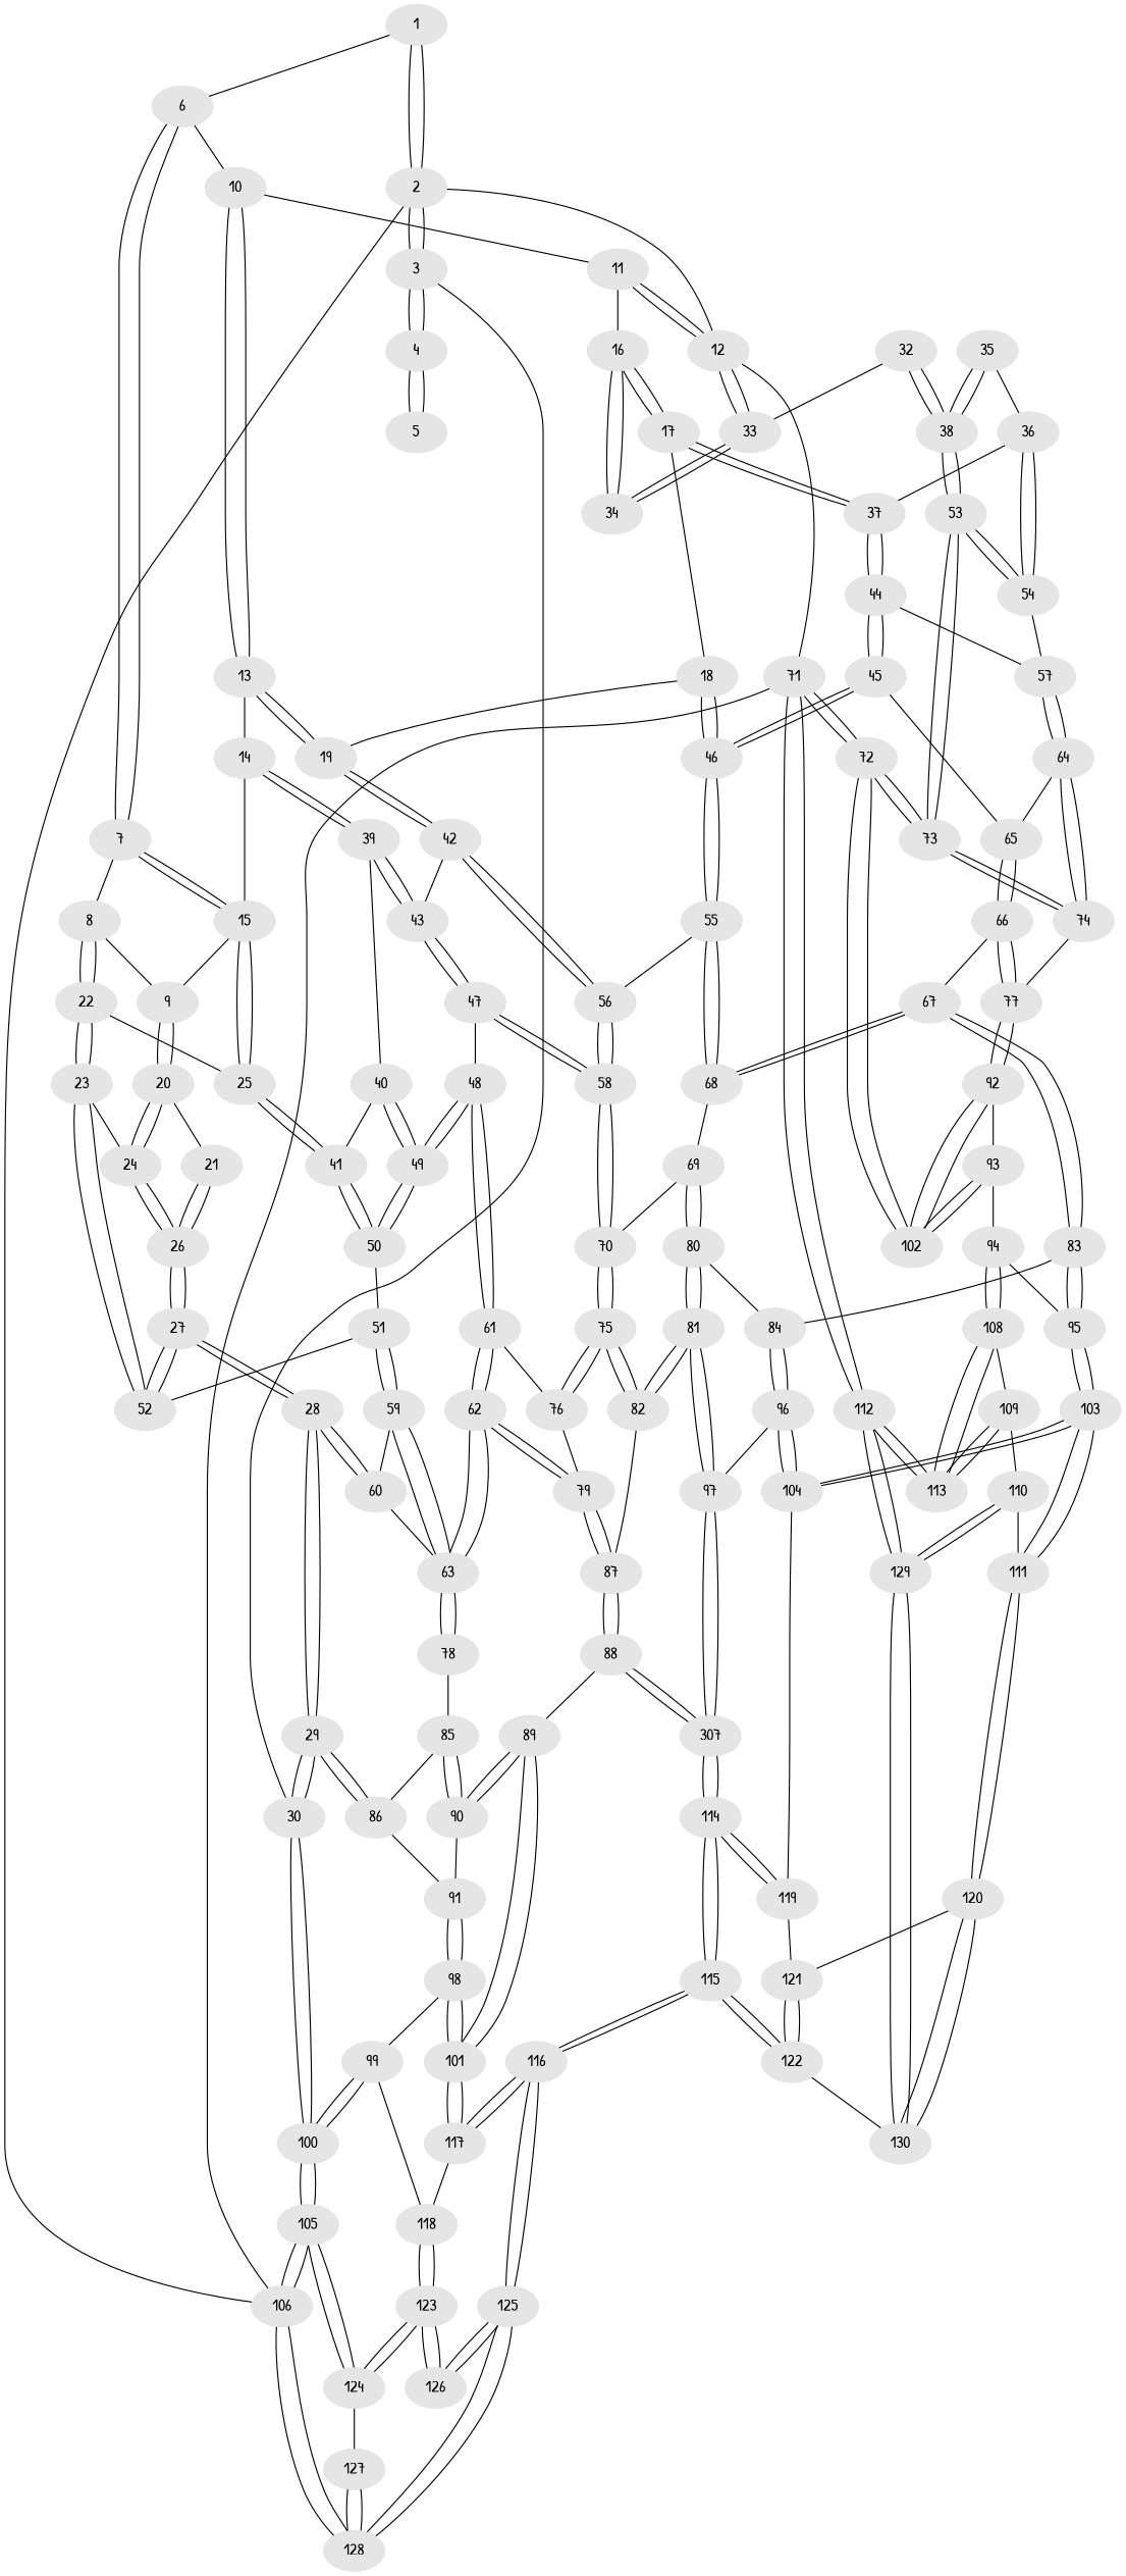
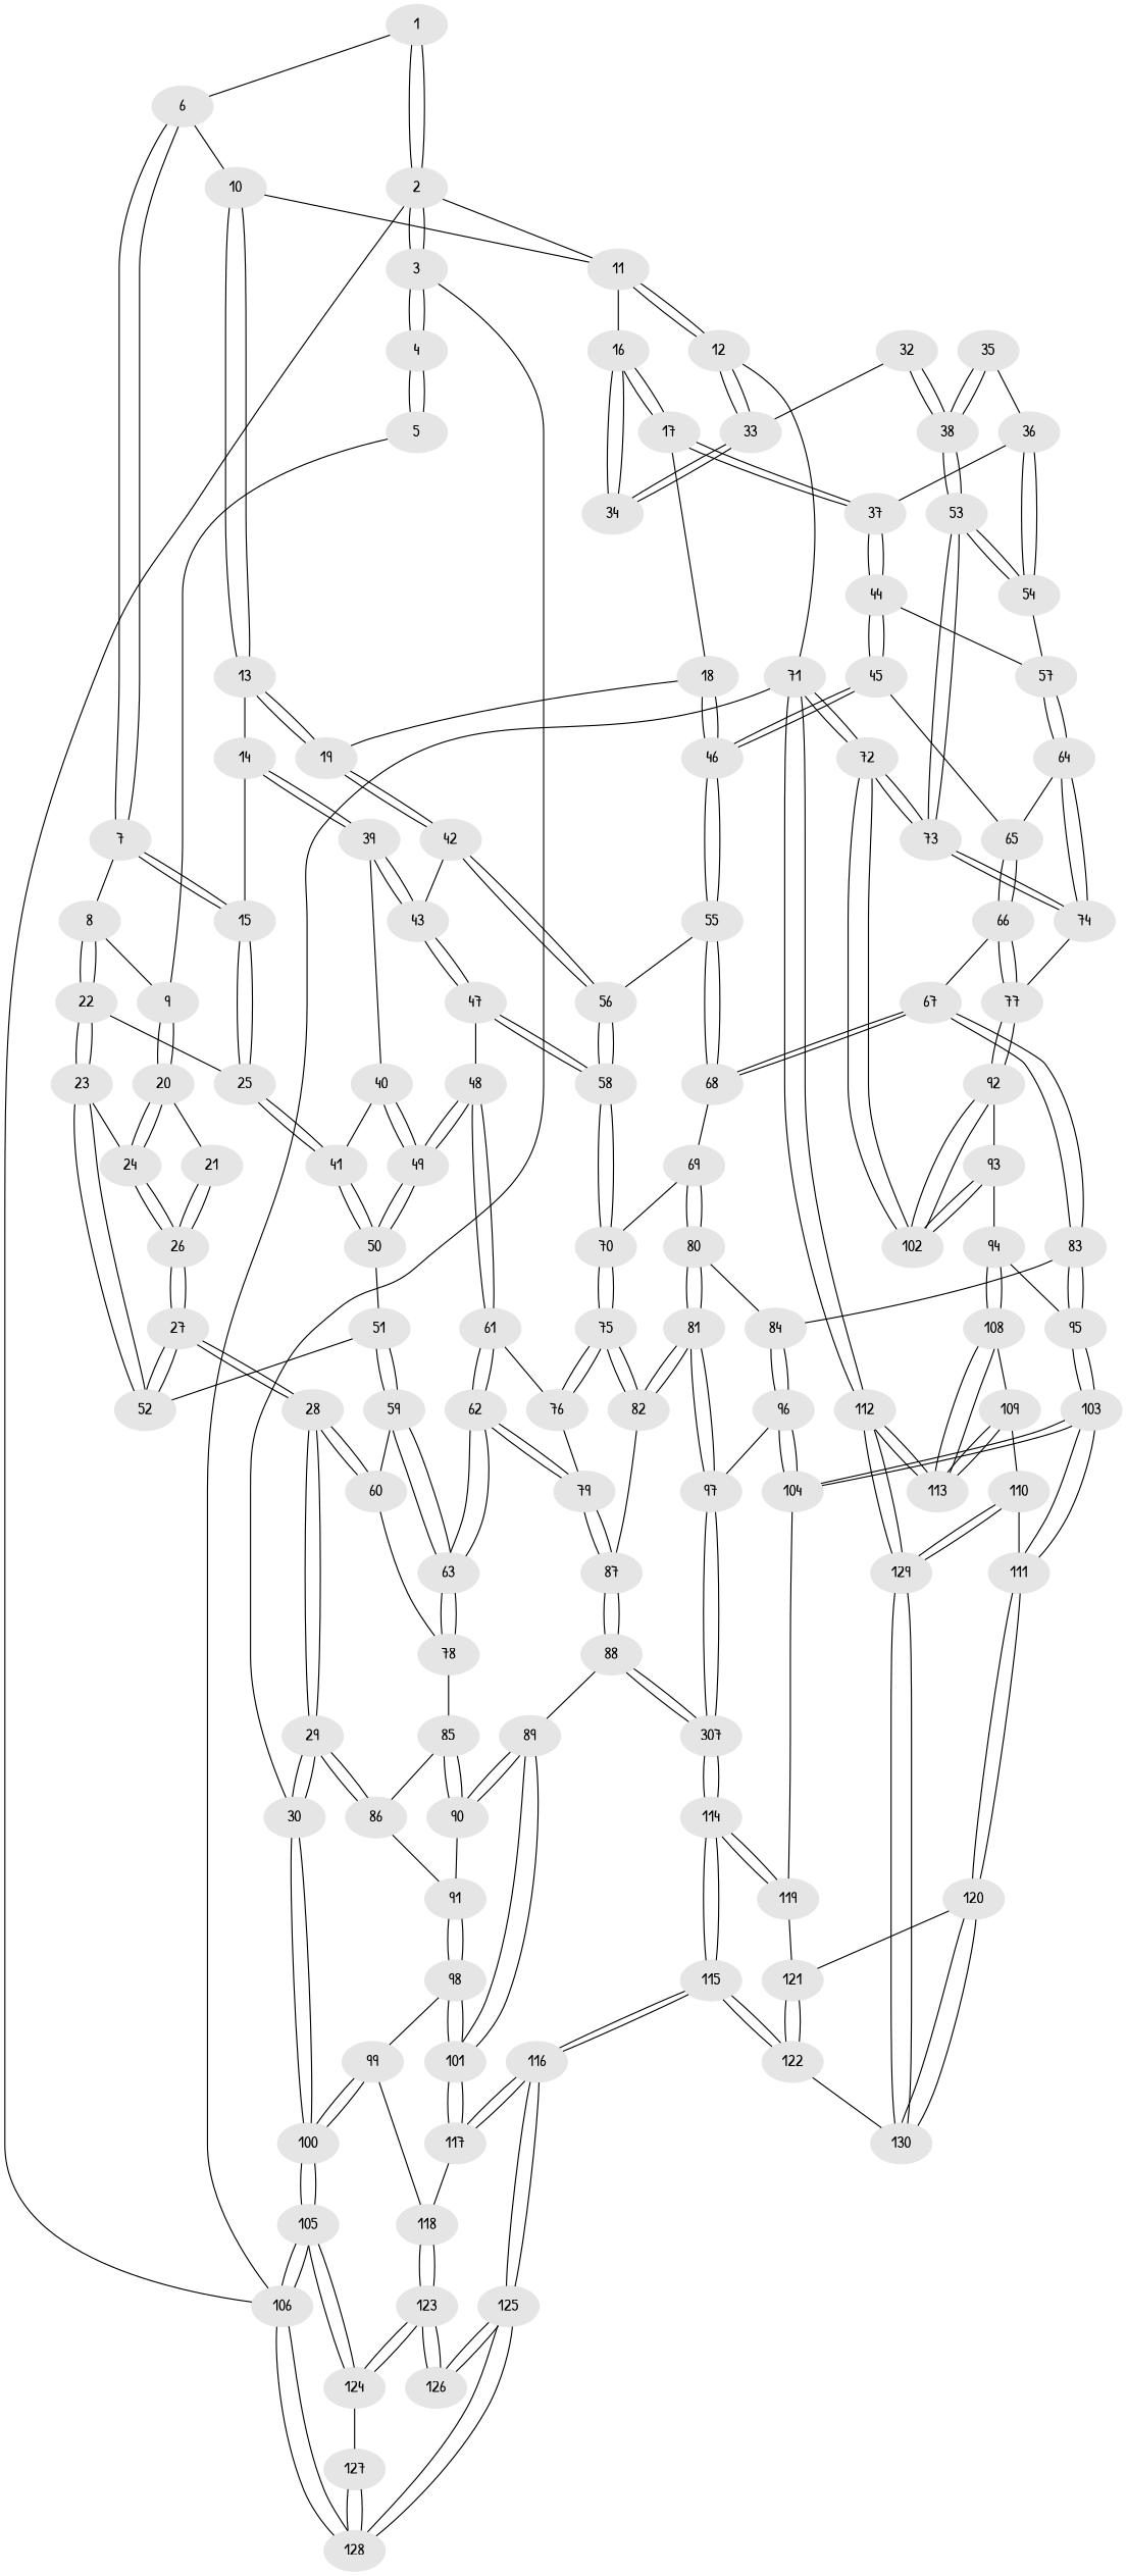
  graph {
    fontname="Patrick Hand"
    node [color=gray90 fontname="Patrick Hand" style=filled]
    edge [fontname="Patrick Hand"]
    1
    2
    6
    3
    12
    106
    7
    10
    4
    30
    33
    71
    128
    5
    100
    9
    21
    26
    20
    8
    15
    11
    13
    22
    25
    23
    24
    16
    14
    19
    17
    34
    72
    112
    39
    42
    40
    43
    41
    18
    37
    46
    44
    55
    56
    27
    52
    50
    28
    29
    60
    86
    78
    91
    105
    32
    38
    35
    36
    53
    54
    57
    45
    73
    49
    47
    51
    58
    48
    65
    64
    66
    68
    61
    70
    62
    76
    59
    63
    74
    69
    75
    85
    79
    87
    77
    67
    83
    92
    84
    95
    80
    81
    82
    102
    113
    129
    93
    90
    88
    97
    96
    n103 [label=307]
    103
    104
    98
    89
    101
    114
    117
    99
    94
    108
    109
    111
    119
    118
    123
    124
    120
    121
    127
    115
    110
    130
    116
    122
    125
    126
    1 -- 2
    1 -- 2
    1 -- 6
    2 -- 3
    2 -- 3
-   2 -- 12
+   2 -- 11
    2 -- 106
    6 -- 7
    6 -- 7
    6 -- 10
    3 -- 4
    3 -- 4
    3 -- 30
    12 -- 33
    12 -- 33
    12 -- 71
    106 -- 128
    106 -- 128
    7 -- 8
    7 -- 15
    7 -- 15
    10 -- 11
    10 -- 13
    10 -- 13
    4 -- 5
    4 -- 5
    30 -- 100
    30 -- 100
    33 -- 34
    33 -- 34
    71 -- 106
    71 -- 72
    71 -- 72
    71 -- 112
    71 -- 112
-   15 -- 9
+   5 -- 9
    100 -- 105
    100 -- 105
    9 -- 20
    9 -- 20
    21 -- 26
    21 -- 26
    26 -- 27
    26 -- 27
    20 -- 21
    20 -- 24
    20 -- 24
    8 -- 9
    8 -- 22
    8 -- 22
    15 -- 25
    15 -- 25
    11 -- 12
    11 -- 12
    11 -- 16
    13 -- 14
    13 -- 19
    13 -- 19
    22 -- 25
    22 -- 23
    22 -- 23
    25 -- 41
    25 -- 41
    23 -- 24
    23 -- 52
    23 -- 52
    24 -- 26
    24 -- 26
    16 -- 17
    16 -- 17
    16 -- 34
    16 -- 34
    14 -- 15
    14 -- 39
    14 -- 39
    19 -- 42
    19 -- 42
    17 -- 18
    17 -- 37
    17 -- 37
    72 -- 73
    72 -- 73
    72 -- 102
    72 -- 102
    112 -- 113
    112 -- 113
    112 -- 129
    112 -- 129
    39 -- 40
    39 -- 43
    39 -- 43
    42 -- 43
    42 -- 56
    42 -- 56
    40 -- 41
    40 -- 49
    40 -- 49
    43 -- 47
    43 -- 47
    41 -- 50
    41 -- 50
    18 -- 19
    18 -- 46
    18 -- 46
    37 -- 44
    37 -- 44
    46 -- 55
    46 -- 55
    44 -- 57
    44 -- 45
    44 -- 45
    55 -- 56
    55 -- 68
    55 -- 68
    56 -- 58
    56 -- 58
    27 -- 52
    27 -- 52
    27 -- 28
    27 -- 28
    50 -- 51
    28 -- 29
    28 -- 29
    28 -- 60
    28 -- 60
    29 -- 30
    29 -- 30
    29 -- 86
    29 -- 86
-   60 -- 63
+   60 -- 78
    86 -- 91
    78 -- 85
    91 -- 98
    91 -- 98
    105 -- 106
    105 -- 106
    105 -- 124
    105 -- 124
    32 -- 33
    32 -- 38
    32 -- 38
    38 -- 53
    38 -- 53
    35 -- 38
    35 -- 38
    35 -- 36
    36 -- 37
    36 -- 54
    36 -- 54
    53 -- 54
    53 -- 54
    53 -- 73
    53 -- 73
    54 -- 57
    57 -- 64
    57 -- 64
    45 -- 46
    45 -- 46
    45 -- 65
    73 -- 74
    73 -- 74
    49 -- 50
    49 -- 50
    47 -- 58
    47 -- 58
    47 -- 48
    51 -- 52
    51 -- 59
    51 -- 59
    58 -- 70
    58 -- 70
    48 -- 49
    48 -- 49
    48 -- 61
    48 -- 61
    65 -- 66
    65 -- 66
    64 -- 65
    64 -- 74
    64 -- 74
    66 -- 77
    66 -- 77
    66 -- 67
    68 -- 69
    61 -- 62
    61 -- 62
    61 -- 76
    70 -- 75
    70 -- 75
    62 -- 63
    62 -- 63
    62 -- 79
    62 -- 79
    76 -- 79
    59 -- 60
    59 -- 63
    59 -- 63
    63 -- 78
    63 -- 78
    74 -- 77
    69 -- 70
    69 -- 80
    69 -- 80
    75 -- 76
    75 -- 76
    75 -- 82
    75 -- 82
    85 -- 86
    85 -- 90
    85 -- 90
    79 -- 87
    79 -- 87
    87 -- 88
    87 -- 88
    77 -- 92
    77 -- 92
    67 -- 68
    67 -- 68
    67 -- 83
    67 -- 83
    83 -- 84
    83 -- 95
    83 -- 95
    92 -- 102
    92 -- 102
    92 -- 93
    84 -- 96
    84 -- 96
    95 -- 103
    95 -- 103
    80 -- 84
    80 -- 81
    80 -- 81
    81 -- 82
    81 -- 82
    81 -- 97
    81 -- 97
    82 -- 87
    129 -- 130
    129 -- 130
    93 -- 102
    93 -- 102
    93 -- 94
    90 -- 91
    88 -- n103
    88 -- n103
    88 -- 89
    97 -- n103
    97 -- n103
    96 -- 97
    96 -- 104
    96 -- 104
    n103 -- 114
    n103 -- 114
    103 -- 104
    103 -- 104
    103 -- 111
    103 -- 111
    104 -- 119
    98 -- 101
    98 -- 101
    98 -- 99
    89 -- 90
    89 -- 90
    89 -- 101
    89 -- 101
    101 -- 117
    101 -- 117
    114 -- 119
    114 -- 119
    114 -- 115
    114 -- 115
    117 -- 118
    99 -- 100
    99 -- 100
    99 -- 118
    94 -- 95
    94 -- 108
    94 -- 108
    108 -- 113
    108 -- 113
    108 -- 109
    109 -- 113
    109 -- 113
    109 -- 110
    111 -- 120
    111 -- 120
    119 -- 121
    118 -- 123
    118 -- 123
    123 -- 124
    123 -- 124
    123 -- 126
    123 -- 126
    124 -- 127
    120 -- 121
    120 -- 130
    120 -- 130
    121 -- 122
    121 -- 122
    127 -- 128
    127 -- 128
    115 -- 116
    115 -- 116
    115 -- 122
    115 -- 122
    110 -- 129
    110 -- 129
    110 -- 111
    116 -- 117
    116 -- 117
    116 -- 125
    116 -- 125
    122 -- 130
    125 -- 128
    125 -- 128
    125 -- 126
    125 -- 126
  }
